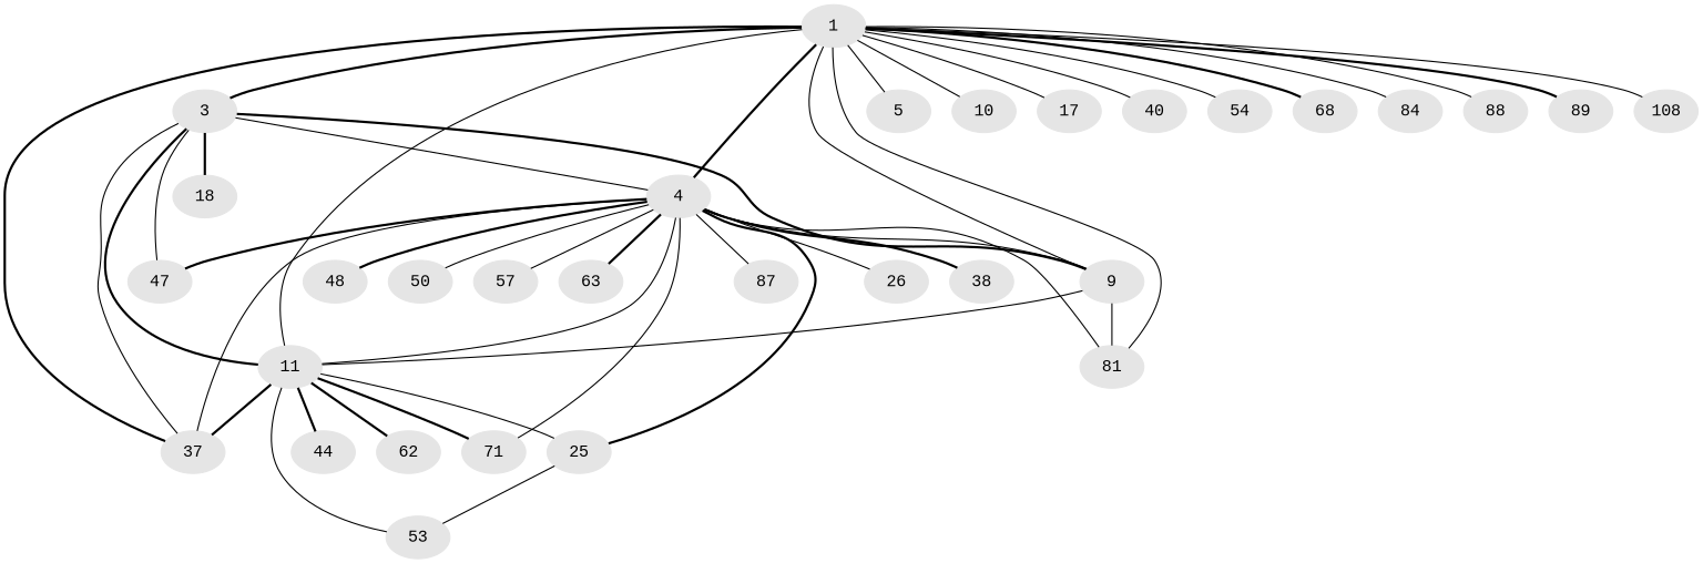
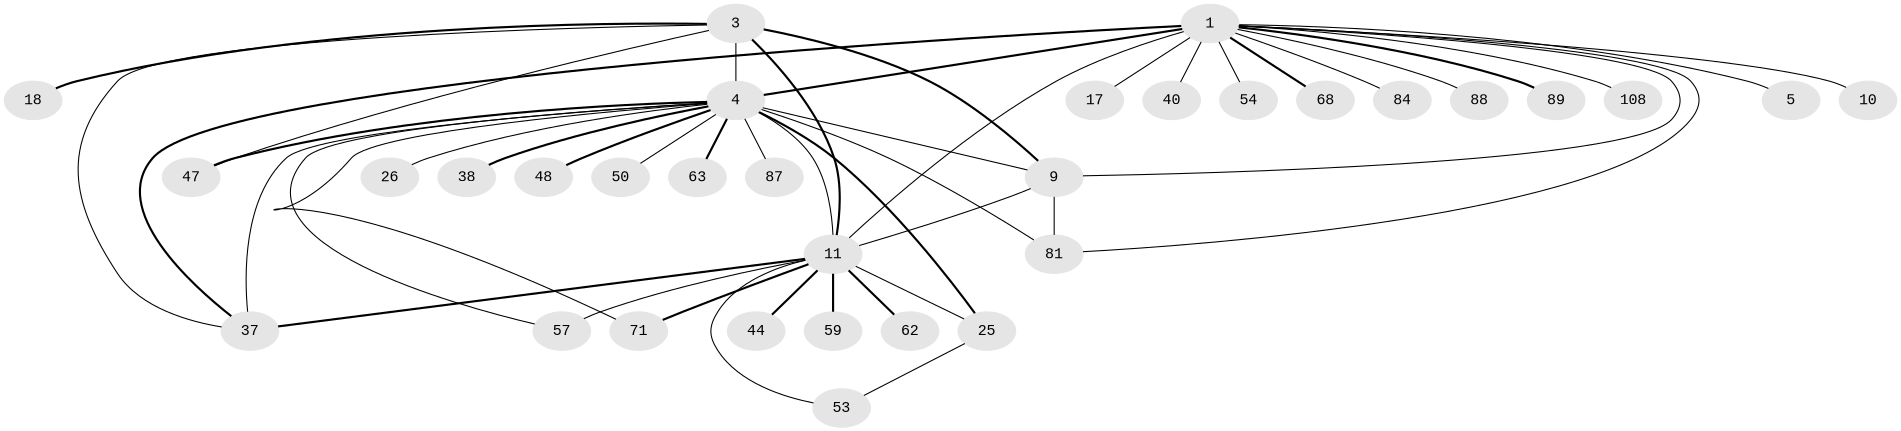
  graph {
    fontname="Liberation Mono"
    node [color=gray90 fontname="Liberation Mono" style=filled]
    edge [fontname="Liberation Mono" style=solid]
    1 [super="+2+45"]
    3 [super="+56+22+6+7+38"]
    4 [super="+92+8+35"]
    5
    9 [super="+109+39+19"]
    10
    11 [super="+52+12+32"]
    17
    37 [super="+104+43"]
    40 [super="+55"]
    54
    68
    81 [super="+97+107"]
    84 [super="+93"]
    88
    89
    108
    18
    47
    25 [super="+76+51"]
    26
    n22 [label=38]
    48 [super="+67+58"]
    50
    57 [super="+66+69"]
    63
    71
    87
    44
    53 [super="+85"]
+   59
    62
-   1 -- 3 [style=bold]
    1 -- 4 [style=bold weight=2]
    1 -- 5
    1 -- 9
    1 -- 10
    1 -- 11 [weight=6]
    1 -- 17
    1 -- 37 [style=bold]
    1 -- 40
    1 -- 54
    1 -- 68 [style=bold]
    1 -- 81 [weight=2]
    1 -- 84
    1 -- 88
    1 -- 89 [style=bold]
    1 -- 108
    3 -- 4 [weight=2]
    3 -- 9 [style=bold]
    3 -- 11 [style=bold]
    3 -- 37
    3 -- 18 [style=bold]
    3 -- 47
    4 -- 9 [weight=2]
    4 -- 11 [weight=2]
    4 -- 37
    4 -- 81 [weight=2]
    4 -- 47 [style=bold]
    4 -- 25 [style=bold]
    4 -- 26
    4 -- n22 [style=bold]
    4 -- 48 [style=bold]
    4 -- 50
    4 -- 57
    4 -- 63 [style=bold]
    4 -- 71
    4 -- 87
    9 -- 11 [weight=2]
    9 -- 81
    11 -- 37 [style=bold weight=2]
    11 -- 25
+   11 -- 57 [weight=2]
    11 -- 71 [style=bold]
    11 -- 44 [style=bold]
    11 -- 53
+   11 -- 59 [style=bold]
    11 -- 62 [style=bold]
    25 -- 53
  }
